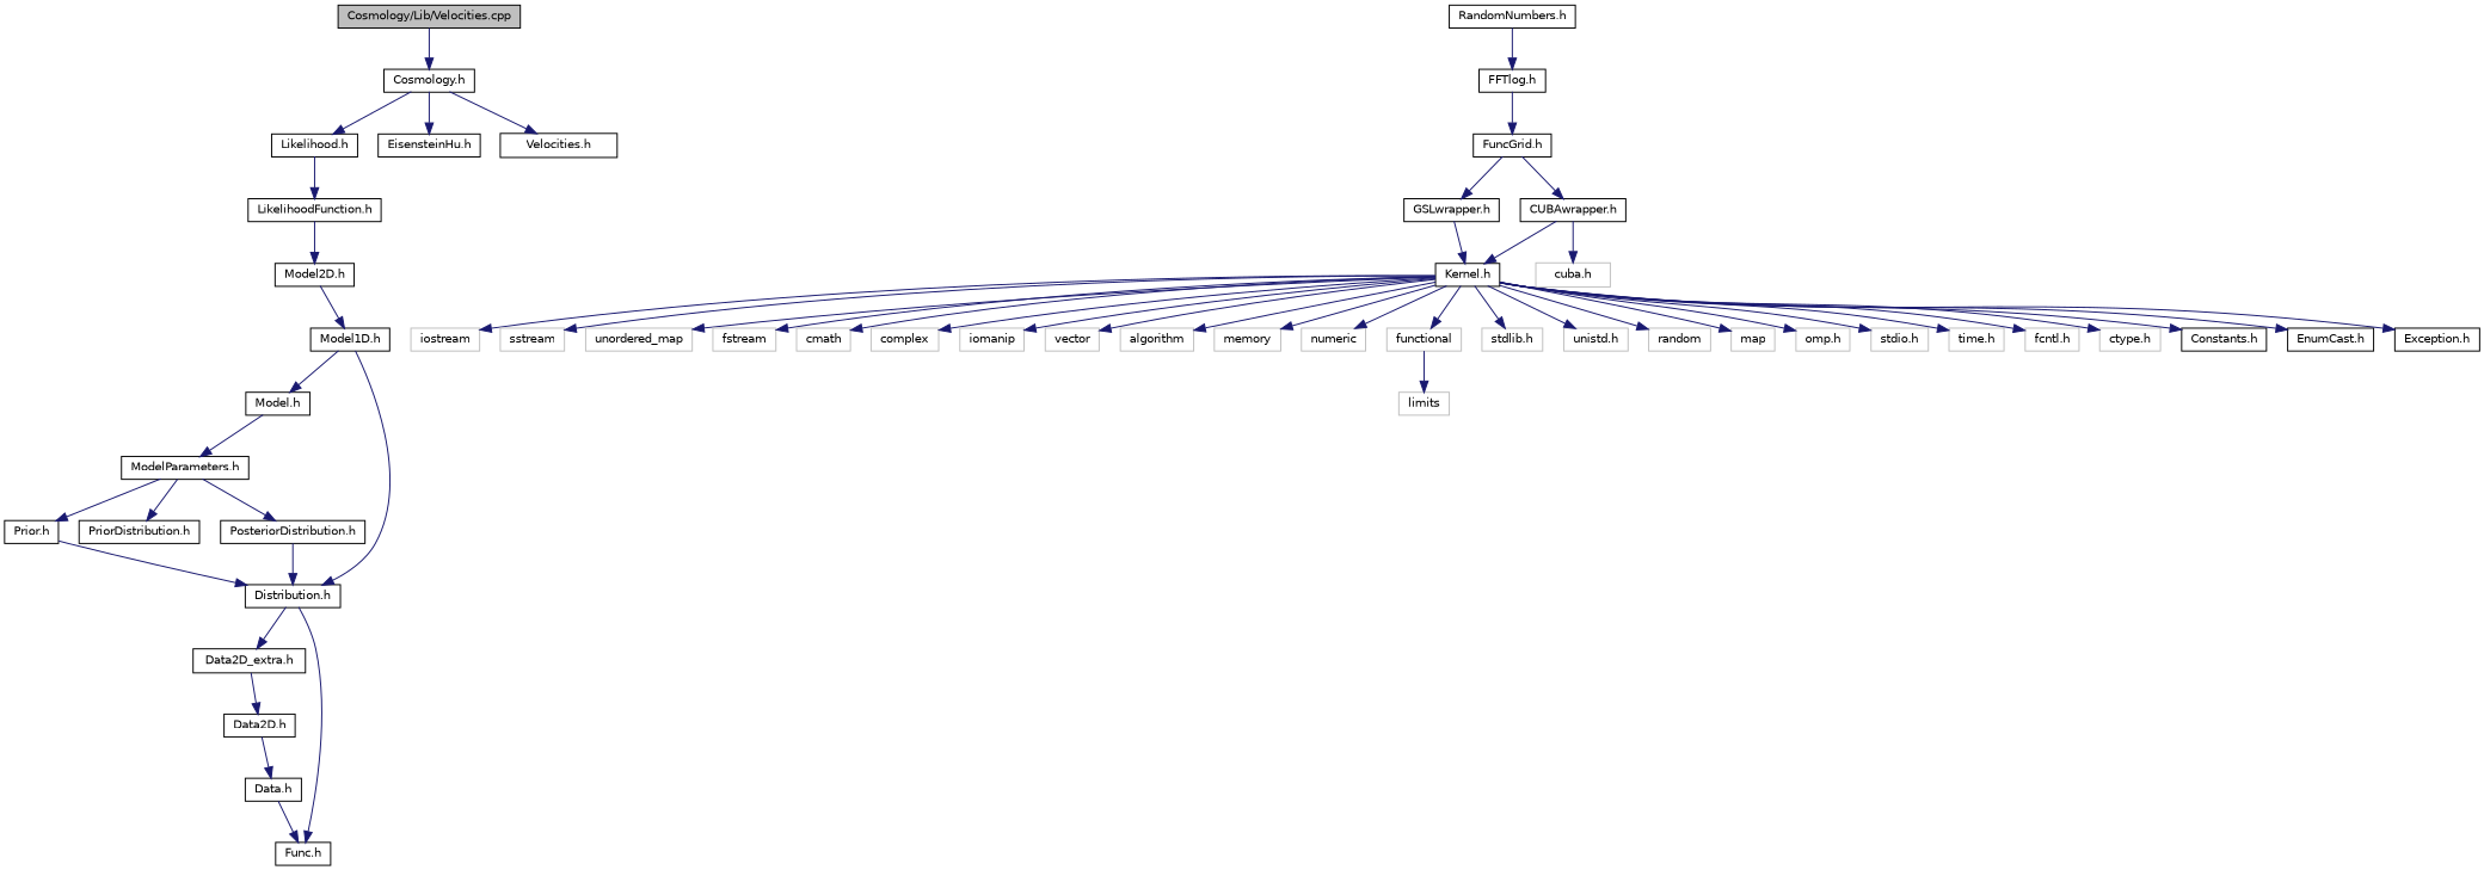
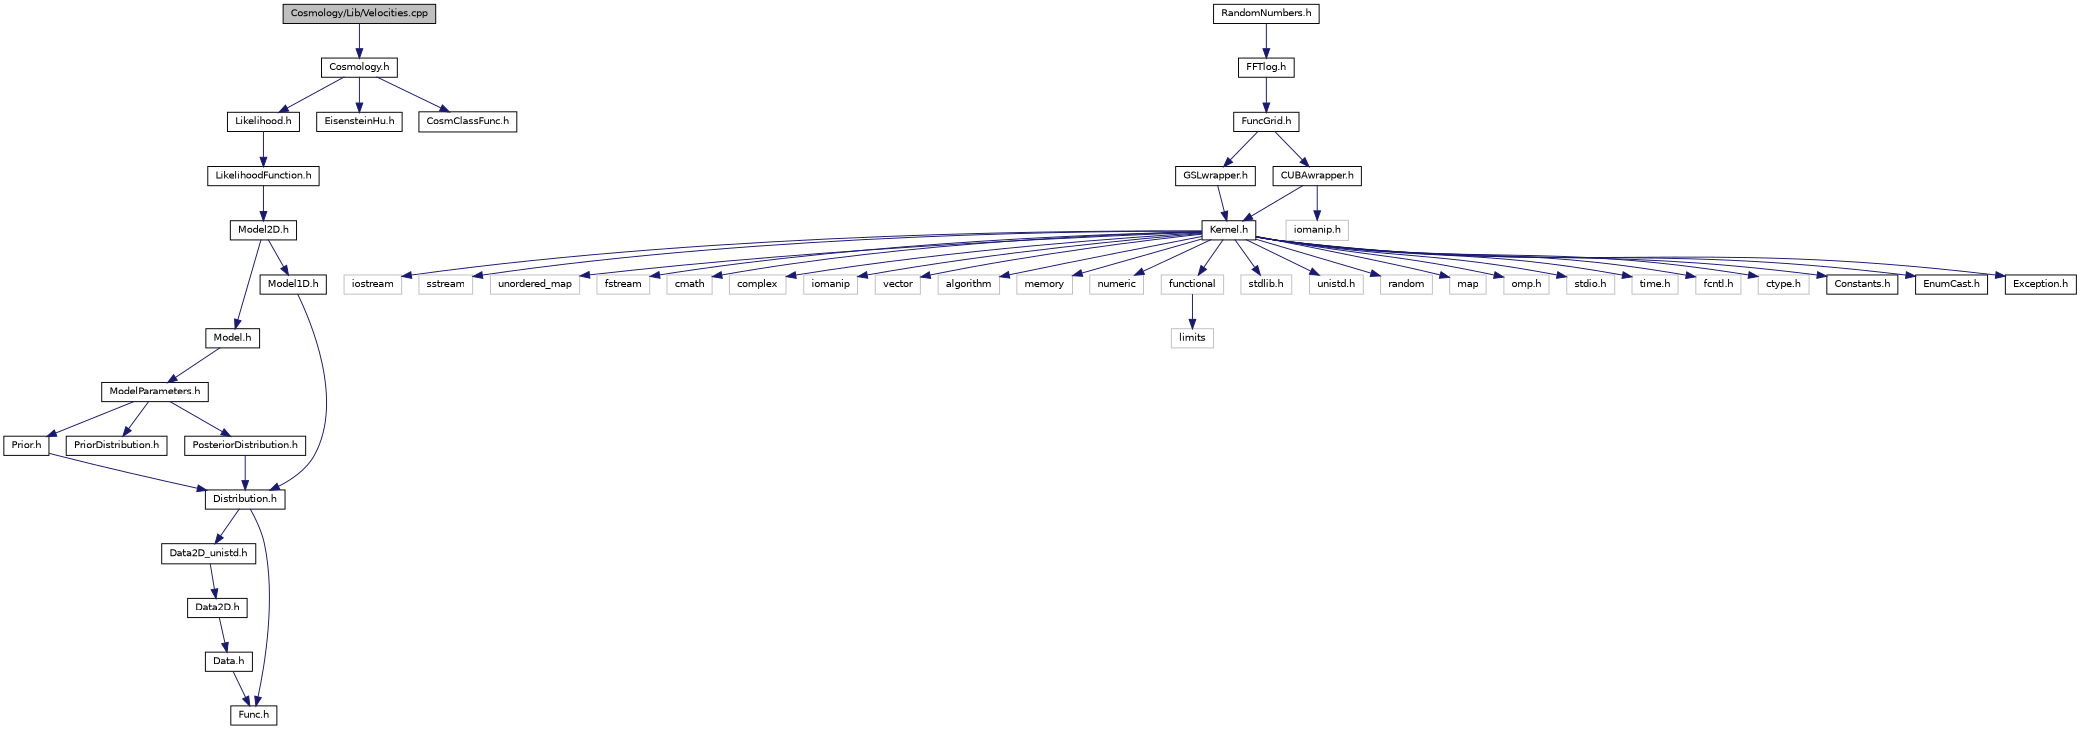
  digraph {
    node [color=black fillcolor=white fontname=Helvetica fontsize=10 shape=record style=filled]
    edge [color=midnightblue fontname=Helvetica fontsize=10 labelfontname=Helvetica labelfontsize=10 style=solid]
    n1 [fillcolor=grey75 fontcolor=black height=0.2 label="Cosmology/Lib/Velocities.cpp" width=0.4]
    n2 [height=0.2 label="Cosmology.h" width=0.4]
    n3 [height=0.2 label="Likelihood.h" width=0.4]
    n4 [height=0.2 label="EisensteinHu.h" width=0.4]
-   n5 [height=0.2 label="Velocities.h" width=0.4]
+   n5 [height=0.2 label="CosmClassFunc.h" width=0.4]
    n6 [height=0.2 label="LikelihoodFunction.h" width=0.4]
    n7 [height=0.2 label="Model2D.h" width=0.4]
    n8 [height=0.2 label="Model1D.h" width=0.4]
    n9 [height=0.2 label="Model.h" width=0.4]
    n10 [height=0.2 label="Distribution.h" width=0.4]
    n11 [height=0.2 label="ModelParameters.h" width=0.4]
    n12 [height=0.2 label="Prior.h" width=0.4]
    n13 [height=0.2 label="PriorDistribution.h" width=0.4]
    n14 [height=0.2 label="PosteriorDistribution.h" width=0.4]
-   n15 [height=0.2 label="Data2D_extra.h" width=0.4]
+   n15 [height=0.2 label="Data2D_unistd.h" width=0.4]
    n16 [height=0.2 label="Func.h" width=0.4]
    n17 [height=0.2 label="Data2D.h" width=0.4]
    n18 [height=0.2 label="Data.h" width=0.4]
    n19 [height=0.2 label="RandomNumbers.h" width=0.4]
    n20 [height=0.2 label="FFTlog.h" width=0.4]
    n21 [height=0.2 label="FuncGrid.h" width=0.4]
    n22 [height=0.2 label="GSLwrapper.h" width=0.4]
    n23 [height=0.2 label="CUBAwrapper.h" width=0.4]
    n24 [height=0.2 label="Kernel.h" width=0.4]
-   n25 [color=grey75 height=0.2 label="cuba.h" width=0.4]
+   n25 [color=grey75 height=0.2 label="iomanip.h" width=0.4]
    n26 [color=grey75 height=0.2 label=iostream width=0.4]
    n27 [color=grey75 height=0.2 label=sstream width=0.4]
    n28 [color=grey75 height=0.2 label=unordered_map width=0.4]
    n29 [color=grey75 height=0.2 label=fstream width=0.4]
    n30 [color=grey75 height=0.2 label=cmath width=0.4]
    n31 [color=grey75 height=0.2 label=complex width=0.4]
    n32 [color=grey75 height=0.2 label=iomanip width=0.4]
    n33 [color=grey75 height=0.2 label=vector width=0.4]
    n34 [color=grey75 height=0.2 label=algorithm width=0.4]
    n35 [color=grey75 height=0.2 label=memory width=0.4]
    n36 [color=grey75 height=0.2 label=numeric width=0.4]
    n37 [color=grey75 height=0.2 label=functional width=0.4]
    n38 [color=grey75 height=0.2 label="stdlib.h" width=0.4]
    n39 [color=grey75 height=0.2 label="unistd.h" width=0.4]
    n40 [color=grey75 height=0.2 label=random width=0.4]
    n41 [color=grey75 height=0.2 label=map width=0.4]
    n42 [color=grey75 height=0.2 label="omp.h" width=0.4]
    n43 [color=grey75 height=0.2 label="stdio.h" width=0.4]
    n44 [color=grey75 height=0.2 label="time.h" width=0.4]
    n45 [color=grey75 height=0.2 label="fcntl.h" width=0.4]
    n46 [color=grey75 height=0.2 label="ctype.h" width=0.4]
    n47 [height=0.2 label="Constants.h" width=0.4]
    n48 [height=0.2 label="EnumCast.h" width=0.4]
    n49 [height=0.2 label="Exception.h" width=0.4]
    n50 [color=grey75 height=0.2 label=limits width=0.4]
    n1 -> n2
    n2 -> n3
    n2 -> n4
    n2 -> n5
    n3 -> n6
    n6 -> n7
    n7 -> n8
-   n8 -> n9
+   n7 -> n9
    n8 -> n10
    n9 -> n11
    n10 -> n15
    n10 -> n16
    n11 -> n12
    n11 -> n13
    n11 -> n14
    n12 -> n10
    n14 -> n10
    n15 -> n17
    n17 -> n18
    n18 -> n16
    n19 -> n20
    n20 -> n21
    n21 -> n22
    n21 -> n23
    n22 -> n24
    n23 -> n24
    n23 -> n25
    n24 -> n26
    n24 -> n27
    n24 -> n28
    n24 -> n29
    n24 -> n30
    n24 -> n31
    n24 -> n32
    n24 -> n33
    n24 -> n34
    n24 -> n35
    n24 -> n36
    n24 -> n37
    n24 -> n38
    n24 -> n39
    n24 -> n40
    n24 -> n41
    n24 -> n42
    n24 -> n43
    n24 -> n44
    n24 -> n45
    n24 -> n46
    n24 -> n47
    n24 -> n48
    n24 -> n49
    n37 -> n50
  }
